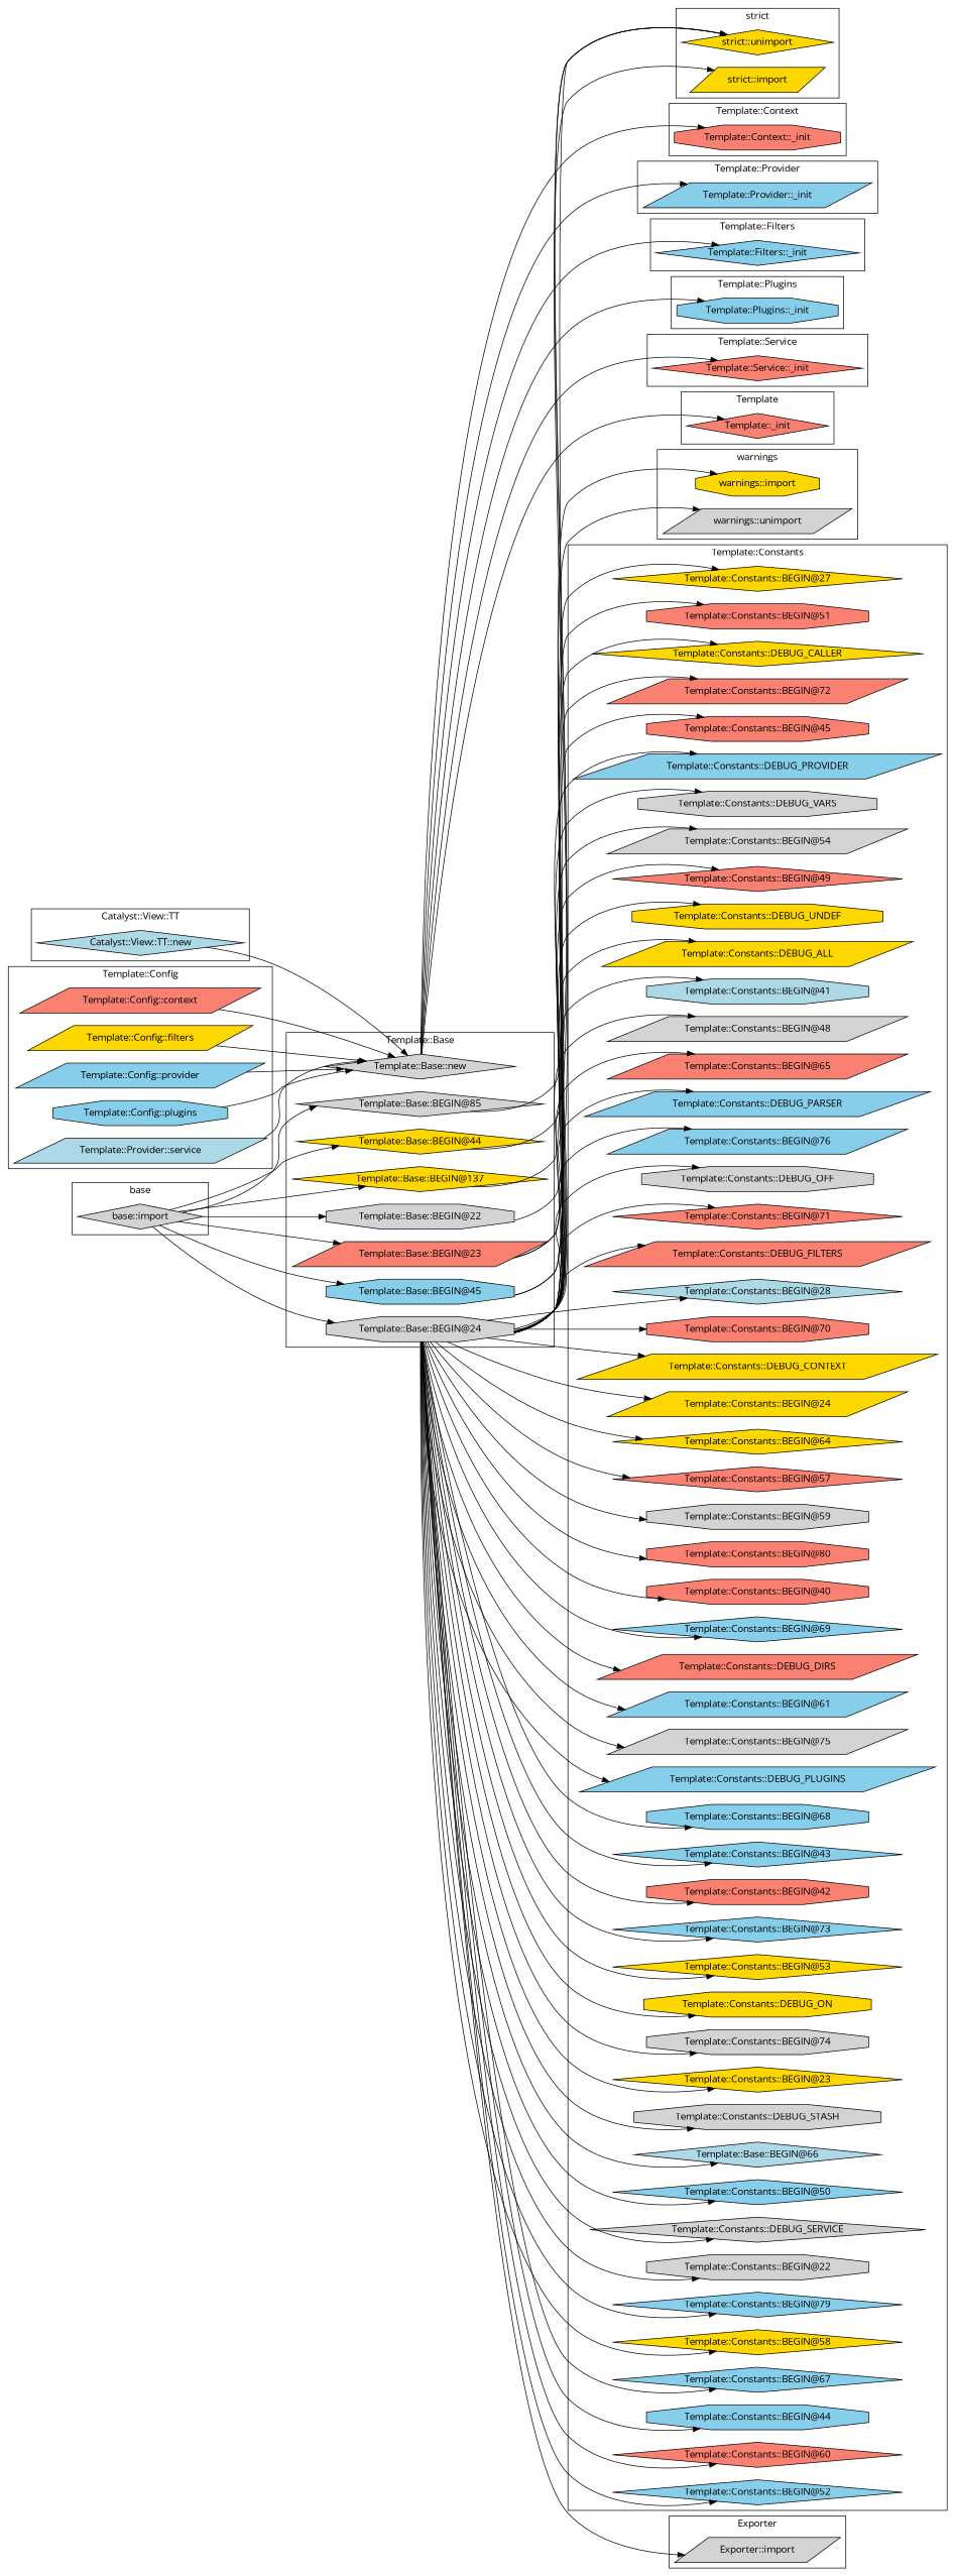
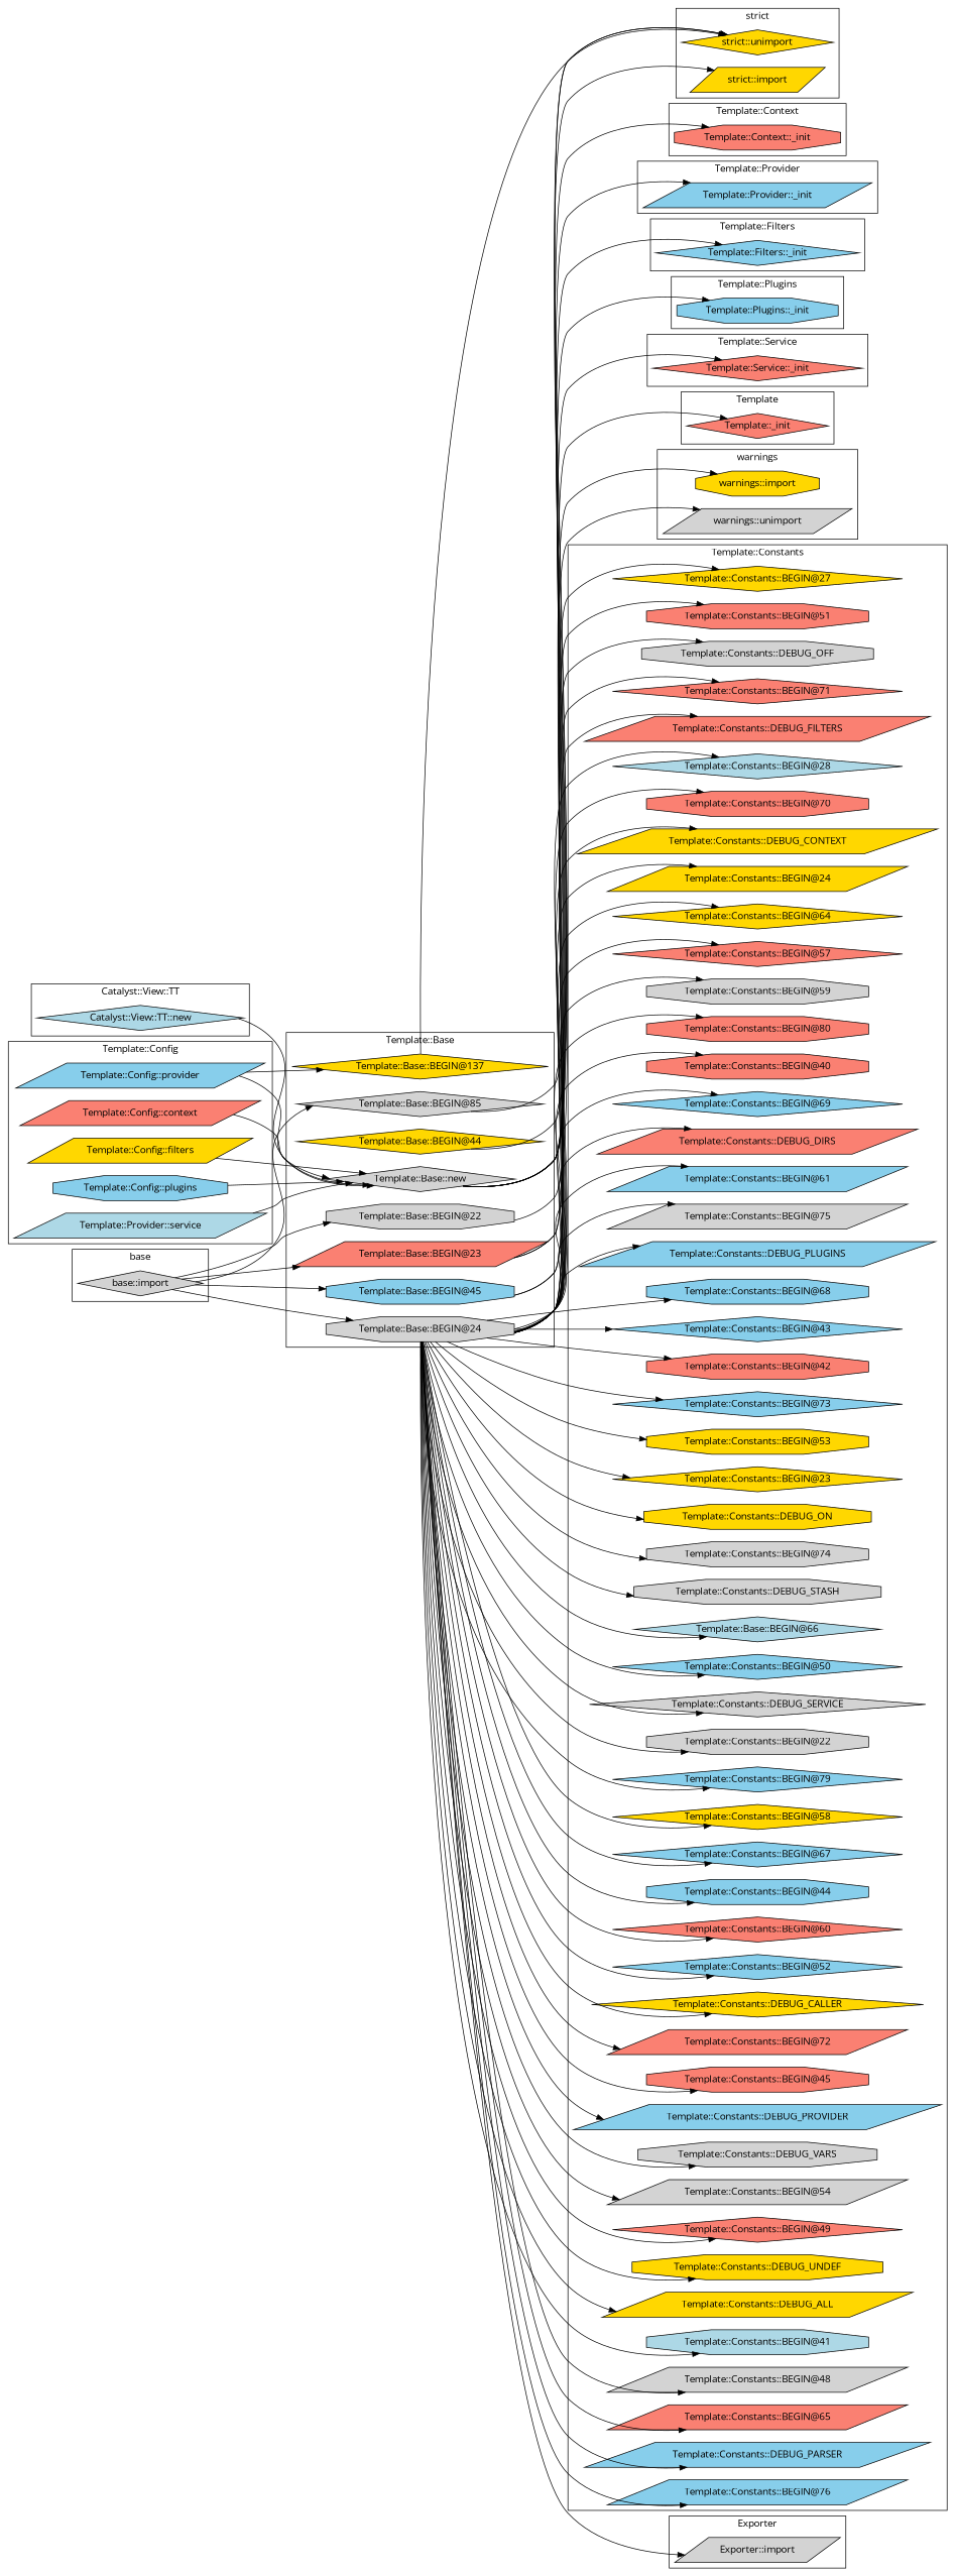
  digraph {
    fontname="Open Sans"
    rankdir=LR
    node [fillcolor=skyblue fontname="Open Sans" shape=diamond style=filled]
    edge [fontname="Open Sans"]
    "warnings::unimport" [fillcolor=lightgrey shape=parallelogram]
    "warnings::import" [fillcolor=gold shape=octagon]
    "Template::Context::_init" [fillcolor=salmon shape=octagon]
    "Template::Provider::_init" [shape=parallelogram]
    "Template::Filters::_init"
    "Template::Plugins::_init" [shape=octagon]
    "Catalyst::View::TT::new" [fillcolor=lightblue]
    n8 [fillcolor=lightblue label="Template::Provider::service" shape=parallelogram]
    "Template::Config::context" [fillcolor=salmon shape=parallelogram]
    "Template::Config::filters" [fillcolor=gold shape=parallelogram]
    "Template::Config::provider" [shape=parallelogram]
    "Template::Config::plugins" [shape=octagon]
    "base::import" [fillcolor=lightgrey]
    "Exporter::import" [fillcolor=lightgrey shape=parallelogram]
    "Template::Constants::BEGIN@27" [fillcolor=gold]
    "Template::Constants::DEBUG_STASH" [fillcolor=lightgrey shape=octagon]
    n17 [fillcolor=lightblue label="Template::Base::BEGIN@66"]
    "Template::Constants::BEGIN@50"
    "Template::Constants::DEBUG_SERVICE" [fillcolor=lightgrey]
    "Template::Constants::BEGIN@22" [fillcolor=lightgrey shape=octagon]
    "Template::Constants::BEGIN@79"
    "Template::Constants::BEGIN@58" [fillcolor=gold]
    "Template::Constants::BEGIN@67"
    "Template::Constants::BEGIN@44" [shape=octagon]
    "Template::Constants::BEGIN@60" [fillcolor=salmon]
    "Template::Constants::BEGIN@52"
    "Template::Constants::DEBUG_CALLER" [fillcolor=gold]
    "Template::Constants::BEGIN@72" [fillcolor=salmon shape=parallelogram]
    "Template::Constants::BEGIN@45" [fillcolor=salmon shape=octagon]
    "Template::Constants::DEBUG_PROVIDER" [shape=parallelogram]
    "Template::Constants::DEBUG_VARS" [fillcolor=lightgrey shape=octagon]
    "Template::Constants::BEGIN@54" [fillcolor=lightgrey shape=parallelogram]
    "Template::Constants::BEGIN@49" [fillcolor=salmon]
    "Template::Constants::DEBUG_UNDEF" [fillcolor=gold shape=octagon]
    "Template::Constants::DEBUG_ALL" [fillcolor=gold shape=parallelogram]
    "Template::Constants::BEGIN@41" [fillcolor=lightblue shape=octagon]
    "Template::Constants::BEGIN@48" [fillcolor=lightgrey shape=parallelogram]
    "Template::Constants::BEGIN@65" [fillcolor=salmon shape=parallelogram]
    "Template::Constants::DEBUG_PARSER" [shape=parallelogram]
    "Template::Constants::BEGIN@76" [shape=parallelogram]
    "Template::Constants::DEBUG_OFF" [fillcolor=lightgrey shape=octagon]
    "Template::Constants::BEGIN@71" [fillcolor=salmon]
    "Template::Constants::DEBUG_FILTERS" [fillcolor=salmon shape=parallelogram]
    "Template::Constants::BEGIN@28" [fillcolor=lightblue]
    "Template::Constants::BEGIN@70" [fillcolor=salmon shape=octagon]
    "Template::Constants::DEBUG_CONTEXT" [fillcolor=gold shape=parallelogram]
    "Template::Constants::BEGIN@24" [fillcolor=gold shape=parallelogram]
    "Template::Constants::BEGIN@64" [fillcolor=gold]
    "Template::Constants::BEGIN@57" [fillcolor=salmon]
    "Template::Constants::BEGIN@59" [fillcolor=lightgrey shape=octagon]
    "Template::Constants::BEGIN@80" [fillcolor=salmon shape=octagon]
    "Template::Constants::BEGIN@40" [fillcolor=salmon shape=octagon]
    "Template::Constants::BEGIN@69"
    "Template::Constants::DEBUG_DIRS" [fillcolor=salmon shape=parallelogram]
    "Template::Constants::BEGIN@61" [shape=parallelogram]
    "Template::Constants::BEGIN@75" [fillcolor=lightgrey shape=parallelogram]
    "Template::Constants::DEBUG_PLUGINS" [shape=parallelogram]
    "Template::Constants::BEGIN@68" [shape=octagon]
    "Template::Constants::BEGIN@43"
    "Template::Constants::BEGIN@42" [fillcolor=salmon shape=octagon]
    "Template::Constants::BEGIN@73"
-   "Template::Constants::BEGIN@53" [fillcolor=gold]
+   "Template::Constants::BEGIN@53" [fillcolor=gold shape=octagon]
    "Template::Constants::BEGIN@51" [fillcolor=salmon shape=octagon]
    "Template::Constants::DEBUG_ON" [fillcolor=gold shape=octagon]
    "Template::Constants::BEGIN@74" [fillcolor=lightgrey shape=octagon]
    "Template::Constants::BEGIN@23" [fillcolor=gold]
    "Template::Base::BEGIN@44" [fillcolor=gold]
    "Template::Base::BEGIN@137" [fillcolor=gold]
    "Template::Base::new" [fillcolor=lightgrey]
    "Template::Base::BEGIN@45" [shape=octagon]
    "Template::Base::BEGIN@23" [fillcolor=salmon shape=parallelogram]
    "Template::Base::BEGIN@22" [fillcolor=lightgrey shape=octagon]
    "Template::Base::BEGIN@85" [fillcolor=lightgrey]
    "Template::Base::BEGIN@24" [fillcolor=lightgrey shape=octagon]
    "Template::Service::_init" [fillcolor=salmon]
    "strict::unimport" [fillcolor=gold]
    "strict::import" [fillcolor=gold shape=parallelogram]
    "Template::_init" [fillcolor=salmon]
    subgraph cluster_1 {
      label=warnings
      "warnings::unimport"
      "warnings::import"
    }
    subgraph cluster_2 {
      label="Template::Context"
      "Template::Context::_init"
    }
    subgraph cluster_3 {
      label="Template::Provider"
      "Template::Provider::_init"
    }
    subgraph cluster_4 {
      label="Template::Filters"
      "Template::Filters::_init"
    }
    subgraph cluster_5 {
      label="Template::Plugins"
      "Template::Plugins::_init"
    }
    subgraph cluster_6 {
      label="Catalyst::View::TT"
      "Catalyst::View::TT::new"
    }
    subgraph cluster_7 {
      label="Template::Config"
      n8
      "Template::Config::context"
      "Template::Config::filters"
      "Template::Config::provider"
      "Template::Config::plugins"
    }
    subgraph cluster_8 {
      label=base
      "base::import"
    }
    subgraph cluster_9 {
      label=Exporter
      "Exporter::import"
    }
    subgraph cluster_10 {
      label="Template::Constants"
      "Template::Constants::BEGIN@27"
      "Template::Constants::DEBUG_STASH"
      n17
      "Template::Constants::BEGIN@50"
      "Template::Constants::DEBUG_SERVICE"
      "Template::Constants::BEGIN@22"
      "Template::Constants::BEGIN@79"
      "Template::Constants::BEGIN@58"
      "Template::Constants::BEGIN@67"
      "Template::Constants::BEGIN@44"
      "Template::Constants::BEGIN@60"
      "Template::Constants::BEGIN@52"
      "Template::Constants::DEBUG_CALLER"
      "Template::Constants::BEGIN@72"
      "Template::Constants::BEGIN@45"
      "Template::Constants::DEBUG_PROVIDER"
      "Template::Constants::DEBUG_VARS"
      "Template::Constants::BEGIN@54"
      "Template::Constants::BEGIN@49"
      "Template::Constants::DEBUG_UNDEF"
      "Template::Constants::DEBUG_ALL"
      "Template::Constants::BEGIN@41"
      "Template::Constants::BEGIN@48"
      "Template::Constants::BEGIN@65"
      "Template::Constants::DEBUG_PARSER"
      "Template::Constants::BEGIN@76"
      "Template::Constants::DEBUG_OFF"
      "Template::Constants::BEGIN@71"
      "Template::Constants::DEBUG_FILTERS"
      "Template::Constants::BEGIN@28"
      "Template::Constants::BEGIN@70"
      "Template::Constants::DEBUG_CONTEXT"
      "Template::Constants::BEGIN@24"
      "Template::Constants::BEGIN@64"
      "Template::Constants::BEGIN@57"
      "Template::Constants::BEGIN@59"
      "Template::Constants::BEGIN@80"
      "Template::Constants::BEGIN@40"
      "Template::Constants::BEGIN@69"
      "Template::Constants::DEBUG_DIRS"
      "Template::Constants::BEGIN@61"
      "Template::Constants::BEGIN@75"
      "Template::Constants::DEBUG_PLUGINS"
      "Template::Constants::BEGIN@68"
      "Template::Constants::BEGIN@43"
      "Template::Constants::BEGIN@42"
      "Template::Constants::BEGIN@73"
      "Template::Constants::BEGIN@53"
      "Template::Constants::BEGIN@51"
      "Template::Constants::DEBUG_ON"
      "Template::Constants::BEGIN@74"
      "Template::Constants::BEGIN@23"
    }
    subgraph cluster_11 {
      label="Template::Base"
      "Template::Base::BEGIN@44"
      "Template::Base::BEGIN@137"
      "Template::Base::new"
      "Template::Base::BEGIN@45"
      "Template::Base::BEGIN@23"
      "Template::Base::BEGIN@22"
      "Template::Base::BEGIN@85"
      "Template::Base::BEGIN@24"
    }
    subgraph cluster_12 {
      label="Template::Service"
      "Template::Service::_init"
    }
    subgraph cluster_13 {
      label="strict"
      "strict::unimport"
      "strict::import"
    }
    subgraph cluster_14 {
      label=Template
      "Template::_init"
    }
    "Catalyst::View::TT::new" -> "Template::Base::new"
    n8 -> "Template::Base::new"
    "Template::Config::context" -> "Template::Base::new"
    "Template::Config::filters" -> "Template::Base::new"
    "Template::Config::provider" -> "Template::Base::new"
    "Template::Config::plugins" -> "Template::Base::new"
-   "base::import" -> "Template::Base::BEGIN@44"
-   "base::import" -> "Template::Base::BEGIN@137"
+   "Template::Config::provider" -> "Template::Base::BEGIN@137"
    "base::import" -> "Template::Base::BEGIN@45"
    "base::import" -> "Template::Base::BEGIN@23"
    "base::import" -> "Template::Base::BEGIN@22"
    "base::import" -> "Template::Base::BEGIN@85"
    "base::import" -> "Template::Base::BEGIN@24"
    "Template::Base::BEGIN@44" -> "strict::unimport"
    "Template::Base::BEGIN@137" -> "strict::unimport"
    "Template::Base::new" -> "Template::Context::_init"
    "Template::Base::new" -> "Template::Provider::_init"
    "Template::Base::new" -> "Template::Filters::_init"
    "Template::Base::new" -> "Template::Plugins::_init"
    "Template::Base::new" -> "Template::Service::_init"
    "Template::Base::new" -> "Template::_init"
    "Template::Base::BEGIN@45" -> "warnings::unimport"
    "Template::Base::BEGIN@45" -> "Template::Constants::BEGIN@51"
    "Template::Base::BEGIN@23" -> "warnings::import"
    "Template::Base::BEGIN@23" -> "Template::Constants::BEGIN@27"
    "Template::Base::BEGIN@22" -> "strict::import"
    "Template::Base::BEGIN@85" -> "strict::unimport"
    "Template::Base::BEGIN@24" -> "Exporter::import"
    "Template::Base::BEGIN@24" -> "Template::Constants::DEBUG_STASH"
    "Template::Base::BEGIN@24" -> n17
    "Template::Base::BEGIN@24" -> "Template::Constants::BEGIN@50"
    "Template::Base::BEGIN@24" -> "Template::Constants::DEBUG_SERVICE"
    "Template::Base::BEGIN@24" -> "Template::Constants::BEGIN@22"
    "Template::Base::BEGIN@24" -> "Template::Constants::BEGIN@79"
    "Template::Base::BEGIN@24" -> "Template::Constants::BEGIN@58"
    "Template::Base::BEGIN@24" -> "Template::Constants::BEGIN@67"
    "Template::Base::BEGIN@24" -> "Template::Constants::BEGIN@44"
    "Template::Base::BEGIN@24" -> "Template::Constants::BEGIN@60"
    "Template::Base::BEGIN@24" -> "Template::Constants::BEGIN@52"
    "Template::Base::BEGIN@24" -> "Template::Constants::DEBUG_CALLER"
    "Template::Base::BEGIN@24" -> "Template::Constants::BEGIN@72"
    "Template::Base::BEGIN@24" -> "Template::Constants::BEGIN@45"
    "Template::Base::BEGIN@24" -> "Template::Constants::DEBUG_PROVIDER"
    "Template::Base::BEGIN@24" -> "Template::Constants::DEBUG_VARS"
    "Template::Base::BEGIN@24" -> "Template::Constants::BEGIN@54"
    "Template::Base::BEGIN@24" -> "Template::Constants::BEGIN@49"
    "Template::Base::BEGIN@24" -> "Template::Constants::DEBUG_UNDEF"
    "Template::Base::BEGIN@24" -> "Template::Constants::DEBUG_ALL"
    "Template::Base::BEGIN@24" -> "Template::Constants::BEGIN@41"
    "Template::Base::BEGIN@24" -> "Template::Constants::BEGIN@48"
    "Template::Base::BEGIN@24" -> "Template::Constants::BEGIN@65"
    "Template::Base::BEGIN@24" -> "Template::Constants::DEBUG_PARSER"
    "Template::Base::BEGIN@24" -> "Template::Constants::BEGIN@76"
    "Template::Base::BEGIN@24" -> "Template::Constants::DEBUG_OFF"
    "Template::Base::BEGIN@24" -> "Template::Constants::BEGIN@71"
    "Template::Base::BEGIN@24" -> "Template::Constants::DEBUG_FILTERS"
    "Template::Base::BEGIN@24" -> "Template::Constants::BEGIN@28"
    "Template::Base::BEGIN@24" -> "Template::Constants::BEGIN@70"
    "Template::Base::BEGIN@24" -> "Template::Constants::DEBUG_CONTEXT"
    "Template::Base::BEGIN@24" -> "Template::Constants::BEGIN@24"
    "Template::Base::BEGIN@24" -> "Template::Constants::BEGIN@64"
    "Template::Base::BEGIN@24" -> "Template::Constants::BEGIN@57"
    "Template::Base::BEGIN@24" -> "Template::Constants::BEGIN@59"
    "Template::Base::BEGIN@24" -> "Template::Constants::BEGIN@80"
    "Template::Base::BEGIN@24" -> "Template::Constants::BEGIN@40"
    "Template::Base::BEGIN@24" -> "Template::Constants::BEGIN@69"
    "Template::Base::BEGIN@24" -> "Template::Constants::DEBUG_DIRS"
    "Template::Base::BEGIN@24" -> "Template::Constants::BEGIN@61"
    "Template::Base::BEGIN@24" -> "Template::Constants::BEGIN@75"
    "Template::Base::BEGIN@24" -> "Template::Constants::DEBUG_PLUGINS"
    "Template::Base::BEGIN@24" -> "Template::Constants::BEGIN@68"
    "Template::Base::BEGIN@24" -> "Template::Constants::BEGIN@43"
    "Template::Base::BEGIN@24" -> "Template::Constants::BEGIN@42"
    "Template::Base::BEGIN@24" -> "Template::Constants::BEGIN@73"
    "Template::Base::BEGIN@24" -> "Template::Constants::BEGIN@53"
    "Template::Base::BEGIN@24" -> "Template::Constants::DEBUG_ON"
    "Template::Base::BEGIN@24" -> "Template::Constants::BEGIN@74"
    "Template::Base::BEGIN@24" -> "Template::Constants::BEGIN@23"
  }
